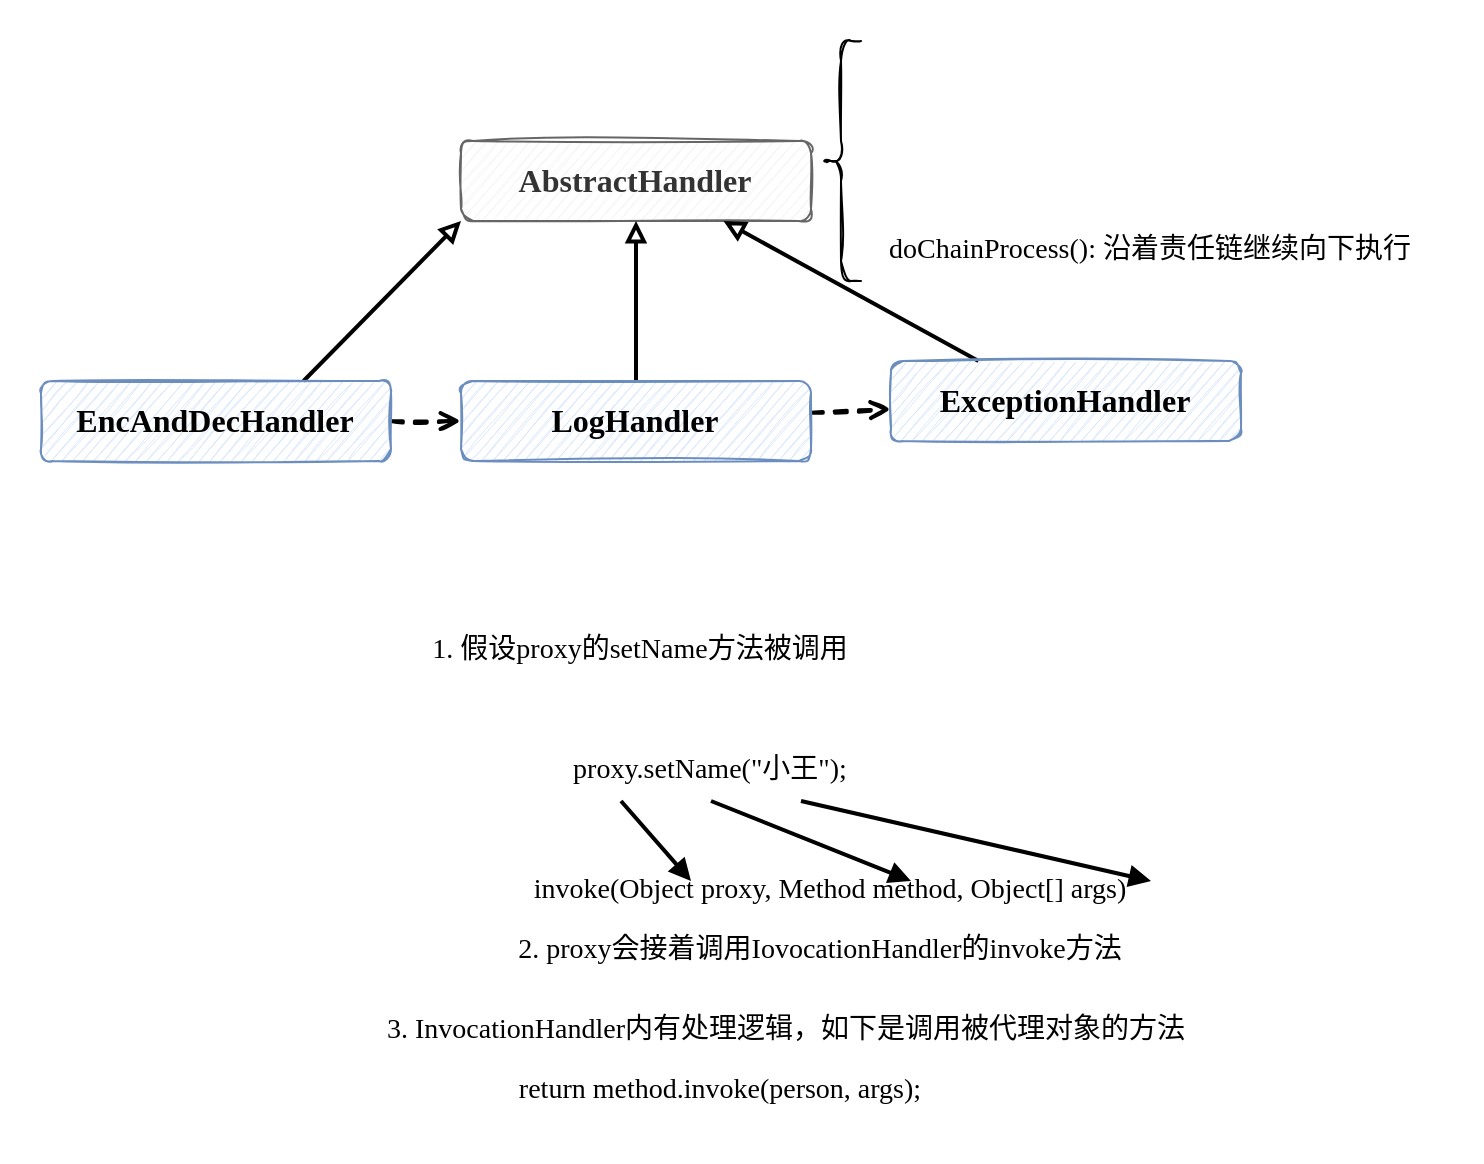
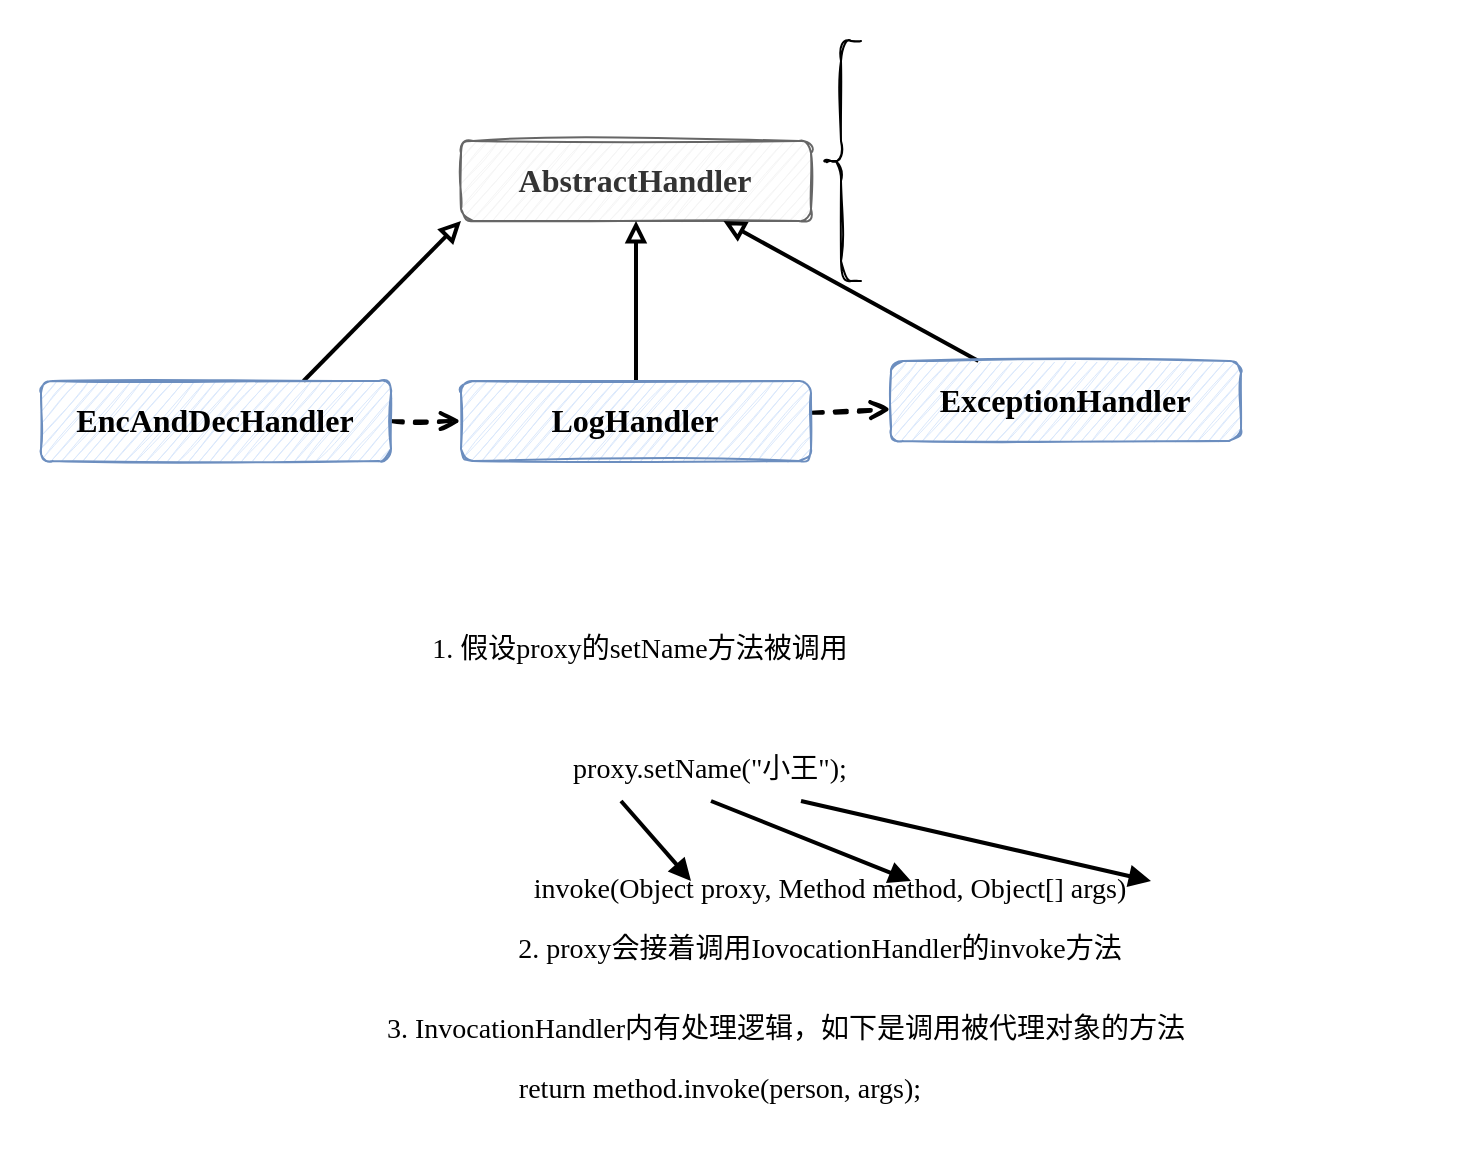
  <mxCell id="0" />
  <mxCell id="1" parent="0" />
  <mxCell id="2" value="&lt;font face=&quot;Comic Sans MS&quot; style=&quot;font-size: 16px;&quot;&gt;&lt;b&gt;AbstractHandler&lt;/b&gt;&lt;/font&gt;" style="rounded=1;whiteSpace=wrap;html=1;fillColor=#f5f5f5;strokeColor=#666666;sketch=1;strokeWidth=1;fontSize=13;fontColor=#333333;" parent="1" vertex="1"><mxGeometry x="230" y="70" width="175" height="40" as="geometry" /></mxCell>
  <mxCell id="3" style="edgeStyle=none;rounded=0;sketch=1;orthogonalLoop=1;jettySize=auto;html=1;strokeWidth=2;fontFamily=Comic Sans MS;dashed=1;endArrow=open;endFill=0;" parent="1" source="5" target="10" edge="1"><mxGeometry relative="1" as="geometry" /></mxCell>
  <mxCell id="4" style="edgeStyle=none;rounded=0;orthogonalLoop=1;jettySize=auto;html=1;exitX=0.75;exitY=0;exitDx=0;exitDy=0;entryX=0;entryY=1;entryDx=0;entryDy=0;strokeWidth=2;endArrow=block;endFill=0;" edge="1" parent="1" source="5" target="2"><mxGeometry relative="1" as="geometry" /></mxCell>
  <mxCell id="5" value="&lt;font face=&quot;Comic Sans MS&quot; style=&quot;font-size: 16px;&quot;&gt;&lt;b&gt;EncAndDecHandler&lt;/b&gt;&lt;/font&gt;" style="rounded=1;whiteSpace=wrap;html=1;fillColor=#dae8fc;strokeColor=#6c8ebf;sketch=1;strokeWidth=1;fontSize=13;" parent="1" vertex="1"><mxGeometry x="20" y="190" width="175" height="40" as="geometry" /></mxCell>
  <mxCell id="6" style="edgeStyle=none;rounded=0;orthogonalLoop=1;jettySize=auto;html=1;exitX=0.25;exitY=0;exitDx=0;exitDy=0;entryX=0.75;entryY=1;entryDx=0;entryDy=0;strokeWidth=2;endArrow=block;endFill=0;" edge="1" parent="1" source="7" target="2"><mxGeometry relative="1" as="geometry" /></mxCell>
  <mxCell id="7" value="&lt;font face=&quot;Comic Sans MS&quot; style=&quot;font-size: 16px;&quot;&gt;&lt;b&gt;ExceptionHandler&lt;/b&gt;&lt;/font&gt;" style="rounded=1;whiteSpace=wrap;html=1;fillColor=#dae8fc;strokeColor=#6c8ebf;sketch=1;strokeWidth=1;fontSize=13;" parent="1" vertex="1"><mxGeometry x="445" y="180" width="175" height="40" as="geometry" /></mxCell>
  <mxCell id="8" style="edgeStyle=none;rounded=0;sketch=1;orthogonalLoop=1;jettySize=auto;html=1;strokeWidth=2;fontFamily=Comic Sans MS;dashed=1;endArrow=open;endFill=0;" parent="1" source="10" target="7" edge="1"><mxGeometry relative="1" as="geometry" /></mxCell>
  <mxCell id="9" style="edgeStyle=none;rounded=0;orthogonalLoop=1;jettySize=auto;html=1;strokeWidth=2;endArrow=block;endFill=0;" edge="1" parent="1" source="10" target="2"><mxGeometry relative="1" as="geometry" /></mxCell>
  <mxCell id="10" value="&lt;font face=&quot;Comic Sans MS&quot; style=&quot;font-size: 16px;&quot;&gt;&lt;b&gt;LogHandler&lt;/b&gt;&lt;/font&gt;" style="rounded=1;whiteSpace=wrap;html=1;fillColor=#dae8fc;strokeColor=#6c8ebf;sketch=1;strokeWidth=1;fontSize=13;" parent="1" vertex="1"><mxGeometry x="230" y="190" width="175" height="40" as="geometry" /></mxCell>
  <mxCell id="11" value="" style="shape=curlyBracket;whiteSpace=wrap;html=1;rounded=1;labelBackgroundColor=none;strokeColor=default;fontSize=14;fontFamily=Comic Sans MS;sketch=1;" parent="1" vertex="1"><mxGeometry x="410" y="20" width="20" height="120" as="geometry" /></mxCell>
  <mxCell id="12" style="edgeStyle=none;rounded=0;orthogonalLoop=1;jettySize=auto;html=1;exitX=0.25;exitY=1;exitDx=0;exitDy=0;entryX=0.325;entryY=0.333;entryDx=0;entryDy=0;entryPerimeter=0;strokeWidth=2;fontSize=14;endArrow=block;endFill=1;" edge="1" parent="1" source="15" target="18"><mxGeometry relative="1" as="geometry" /></mxCell>
  <mxCell id="13" style="edgeStyle=none;rounded=0;orthogonalLoop=1;jettySize=auto;html=1;exitX=0.5;exitY=1;exitDx=0;exitDy=0;entryX=0.6;entryY=0.333;entryDx=0;entryDy=0;entryPerimeter=0;strokeWidth=2;fontSize=14;endArrow=block;endFill=1;" edge="1" parent="1" source="15" target="18"><mxGeometry relative="1" as="geometry" /></mxCell>
  <mxCell id="14" style="edgeStyle=none;rounded=0;orthogonalLoop=1;jettySize=auto;html=1;exitX=0.75;exitY=1;exitDx=0;exitDy=0;strokeWidth=2;fontSize=14;endArrow=block;endFill=1;" edge="1" parent="1" source="15"><mxGeometry relative="1" as="geometry"><mxPoint x="575" y="440" as="targetPoint" /></mxGeometry></mxCell>
  <mxCell id="15" value="&lt;span style=&quot;font-size: 14px;&quot;&gt;proxy.setName(&quot;小王&quot;);&lt;/span&gt;" style="text;html=1;strokeColor=none;fillColor=none;align=center;verticalAlign=middle;whiteSpace=wrap;rounded=0;sketch=1;fontFamily=Comic Sans MS;" parent="1" vertex="1"><mxGeometry x="265" y="370" width="180" height="30" as="geometry" /></mxCell>
- <mxCell id="16" value="&lt;font style=&quot;font-size: 14px;&quot;&gt;doChainProcess(): 沿着责任链继续向下执行&lt;/font&gt;" style="text;html=1;strokeColor=none;fillColor=none;align=center;verticalAlign=middle;whiteSpace=wrap;rounded=0;sketch=1;fontFamily=Comic Sans MS;" parent="1" vertex="1"><mxGeometry x="430" y="110" width="290" height="30" as="geometry" /></mxCell>
  <mxCell id="17" value="&lt;span style=&quot;font-size: 14px;&quot;&gt;1. 假设proxy的setName方法被调用&lt;/span&gt;" style="text;html=1;strokeColor=none;fillColor=none;align=center;verticalAlign=middle;whiteSpace=wrap;rounded=0;sketch=1;fontFamily=Comic Sans MS;" vertex="1" parent="1"><mxGeometry x="175" y="310" width="290" height="30" as="geometry" /></mxCell>
  <mxCell id="18" value="&lt;span style=&quot;font-size: 14px;&quot;&gt;invoke(Object proxy, Method method, Object[] args)&lt;/span&gt;" style="text;html=1;strokeColor=none;fillColor=none;align=center;verticalAlign=middle;whiteSpace=wrap;rounded=0;sketch=1;fontFamily=Comic Sans MS;" vertex="1" parent="1"><mxGeometry x="215" y="430" width="400" height="30" as="geometry" /></mxCell>
  <mxCell id="19" value="&lt;span style=&quot;font-size: 14px;&quot;&gt;2. proxy会接着调用IovocationHandler的invoke方法&lt;/span&gt;" style="text;html=1;strokeColor=none;fillColor=none;align=center;verticalAlign=middle;whiteSpace=wrap;rounded=0;sketch=1;fontFamily=Comic Sans MS;" vertex="1" parent="1"><mxGeometry x="235" y="460" width="350" height="30" as="geometry" /></mxCell>
  <mxCell id="20" value="&lt;span style=&quot;font-size: 14px;&quot;&gt;3. InvocationHandler内有处理逻辑，如下是调用被代理对象的方法&lt;/span&gt;" style="text;html=1;strokeColor=none;fillColor=none;align=center;verticalAlign=middle;whiteSpace=wrap;rounded=0;sketch=1;fontFamily=Comic Sans MS;" vertex="1" parent="1"><mxGeometry x="181" y="500" width="424" height="30" as="geometry" /></mxCell>
  <mxCell id="21" value="&lt;span style=&quot;font-size: 14px;&quot;&gt;return method.invoke(person, args);&lt;/span&gt;" style="text;html=1;strokeColor=none;fillColor=none;align=center;verticalAlign=middle;whiteSpace=wrap;rounded=0;sketch=1;fontFamily=Comic Sans MS;" vertex="1" parent="1"><mxGeometry x="235" y="530" width="250" height="30" as="geometry" /></mxCell>
